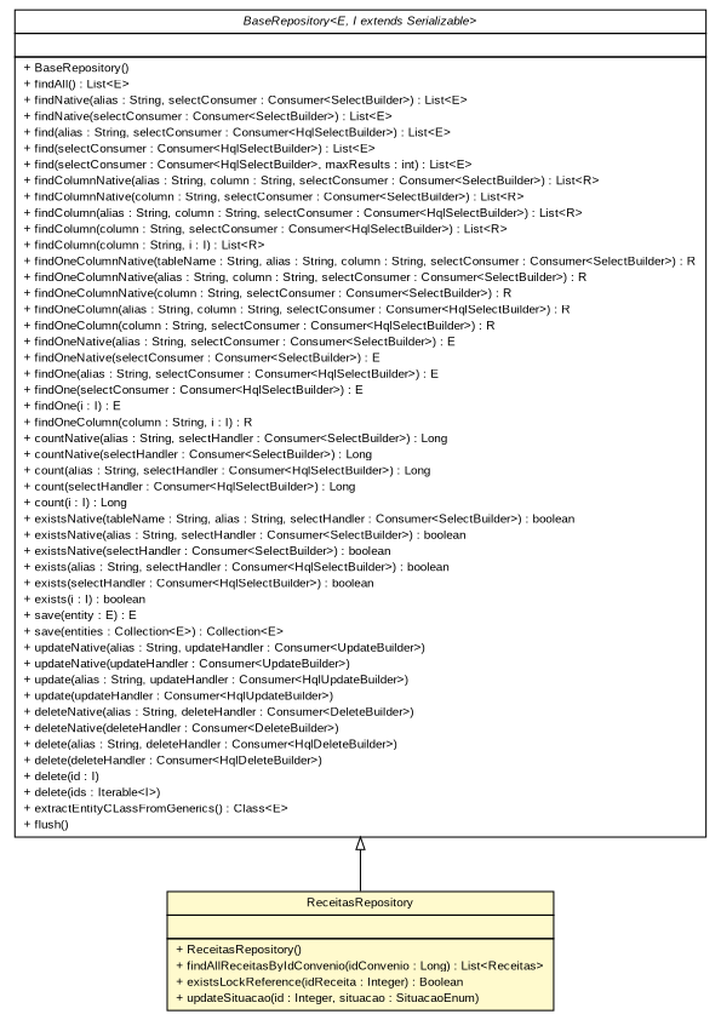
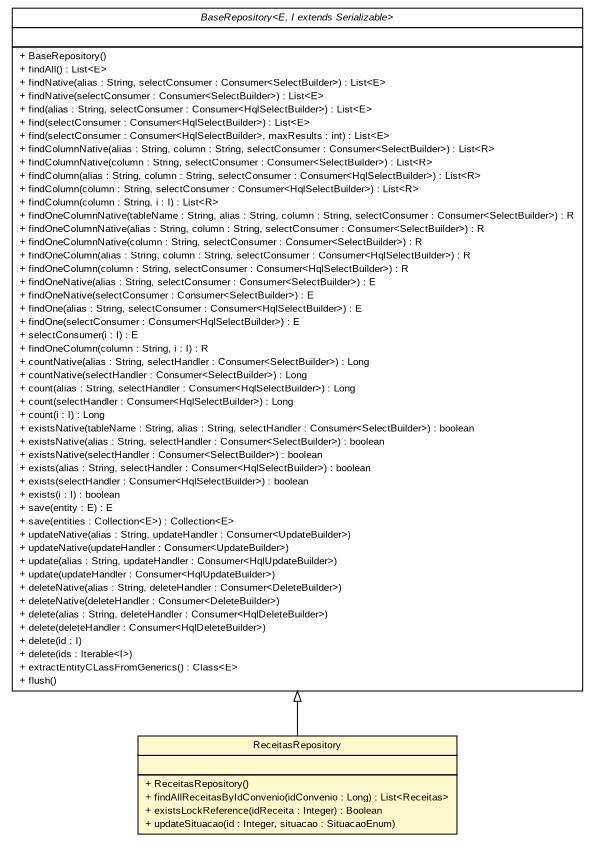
  digraph {
    nodesep=0.25
    ranksep=0.5
    node [fontcolor=black fontname=arial fontsize=10.0 shape=plaintext]
-   n1 [label=<<table title="br.gov.to.sefaz.persistence.repository.BaseRepository" border="0" cellborder="1" cellspacing="0" cellpadding="2" port="p" href="../../../persistence/repository/BaseRepository.html"> 		<tr><td><table border="0" cellspacing="0" cellpadding="1"> <tr><td align="center" balign="center"><font face="arial italic"> BaseRepository&lt;E, I extends Serializable&gt; </font></td></tr> 		</table></td></tr> 		<tr><td><table border="0" cellspacing="0" cellpadding="1"> <tr><td align="left" balign="left">  </td></tr> 		</table></td></tr> 		<tr><td><table border="0" cellspacing="0" cellpadding="1"> <tr><td align="left" balign="left"> + BaseRepository() </td></tr> <tr><td align="left" balign="left"> + findAll() : List&lt;E&gt; </td></tr> <tr><td align="left" balign="left"> + findNative(alias : String, selectConsumer : Consumer&lt;SelectBuilder&gt;) : List&lt;E&gt; </td></tr> <tr><td align="left" balign="left"> + findNative(selectConsumer : Consumer&lt;SelectBuilder&gt;) : List&lt;E&gt; </td></tr> <tr><td align="left" balign="left"> + find(alias : String, selectConsumer : Consumer&lt;HqlSelectBuilder&gt;) : List&lt;E&gt; </td></tr> <tr><td align="left" balign="left"> + find(selectConsumer : Consumer&lt;HqlSelectBuilder&gt;) : List&lt;E&gt; </td></tr> <tr><td align="left" balign="left"> + find(selectConsumer : Consumer&lt;HqlSelectBuilder&gt;, maxResults : int) : List&lt;E&gt; </td></tr> <tr><td align="left" balign="left"> + findColumnNative(alias : String, column : String, selectConsumer : Consumer&lt;SelectBuilder&gt;) : List&lt;R&gt; </td></tr> <tr><td align="left" balign="left"> + findColumnNative(column : String, selectConsumer : Consumer&lt;SelectBuilder&gt;) : List&lt;R&gt; </td></tr> <tr><td align="left" balign="left"> + findColumn(alias : String, column : String, selectConsumer : Consumer&lt;HqlSelectBuilder&gt;) : List&lt;R&gt; </td></tr> <tr><td align="left" balign="left"> + findColumn(column : String, selectConsumer : Consumer&lt;HqlSelectBuilder&gt;) : List&lt;R&gt; </td></tr> <tr><td align="left" balign="left"> + findColumn(column : String, i : I) : List&lt;R&gt; </td></tr> <tr><td align="left" balign="left"> + findOneColumnNative(tableName : String, alias : String, column : String, selectConsumer : Consumer&lt;SelectBuilder&gt;) : R </td></tr> <tr><td align="left" balign="left"> + findOneColumnNative(alias : String, column : String, selectConsumer : Consumer&lt;SelectBuilder&gt;) : R </td></tr> <tr><td align="left" balign="left"> + findOneColumnNative(column : String, selectConsumer : Consumer&lt;SelectBuilder&gt;) : R </td></tr> <tr><td align="left" balign="left"> + findOneColumn(alias : String, column : String, selectConsumer : Consumer&lt;HqlSelectBuilder&gt;) : R </td></tr> <tr><td align="left" balign="left"> + findOneColumn(column : String, selectConsumer : Consumer&lt;HqlSelectBuilder&gt;) : R </td></tr> <tr><td align="left" balign="left"> + findOneNative(alias : String, selectConsumer : Consumer&lt;SelectBuilder&gt;) : E </td></tr> <tr><td align="left" balign="left"> + findOneNative(selectConsumer : Consumer&lt;SelectBuilder&gt;) : E </td></tr> <tr><td align="left" balign="left"> + findOne(alias : String, selectConsumer : Consumer&lt;HqlSelectBuilder&gt;) : E </td></tr> <tr><td align="left" balign="left"> + findOne(selectConsumer : Consumer&lt;HqlSelectBuilder&gt;) : E </td></tr> <tr><td align="left" balign="left"> + findOne(i : I) : E </td></tr> <tr><td align="left" balign="left"> + findOneColumn(column : String, i : I) : R </td></tr> <tr><td align="left" balign="left"> + countNative(alias : String, selectHandler : Consumer&lt;SelectBuilder&gt;) : Long </td></tr> <tr><td align="left" balign="left"> + countNative(selectHandler : Consumer&lt;SelectBuilder&gt;) : Long </td></tr> <tr><td align="left" balign="left"> + count(alias : String, selectHandler : Consumer&lt;HqlSelectBuilder&gt;) : Long </td></tr> <tr><td align="left" balign="left"> + count(selectHandler : Consumer&lt;HqlSelectBuilder&gt;) : Long </td></tr> <tr><td align="left" balign="left"> + count(i : I) : Long </td></tr> <tr><td align="left" balign="left"> + existsNative(tableName : String, alias : String, selectHandler : Consumer&lt;SelectBuilder&gt;) : boolean </td></tr> <tr><td align="left" balign="left"> + existsNative(alias : String, selectHandler : Consumer&lt;SelectBuilder&gt;) : boolean </td></tr> <tr><td align="left" balign="left"> + existsNative(selectHandler : Consumer&lt;SelectBuilder&gt;) : boolean </td></tr> <tr><td align="left" balign="left"> + exists(alias : String, selectHandler : Consumer&lt;HqlSelectBuilder&gt;) : boolean </td></tr> <tr><td align="left" balign="left"> + exists(selectHandler : Consumer&lt;HqlSelectBuilder&gt;) : boolean </td></tr> <tr><td align="left" balign="left"> + exists(i : I) : boolean </td></tr> <tr><td align="left" balign="left"> + save(entity : E) : E </td></tr> <tr><td align="left" balign="left"> + save(entities : Collection&lt;E&gt;) : Collection&lt;E&gt; </td></tr> <tr><td align="left" balign="left"> + updateNative(alias : String, updateHandler : Consumer&lt;UpdateBuilder&gt;) </td></tr> <tr><td align="left" balign="left"> + updateNative(updateHandler : Consumer&lt;UpdateBuilder&gt;) </td></tr> <tr><td align="left" balign="left"> + update(alias : String, updateHandler : Consumer&lt;HqlUpdateBuilder&gt;) </td></tr> <tr><td align="left" balign="left"> + update(updateHandler : Consumer&lt;HqlUpdateBuilder&gt;) </td></tr> <tr><td align="left" balign="left"> + deleteNative(alias : String, deleteHandler : Consumer&lt;DeleteBuilder&gt;) </td></tr> <tr><td align="left" balign="left"> + deleteNative(deleteHandler : Consumer&lt;DeleteBuilder&gt;) </td></tr> <tr><td align="left" balign="left"> + delete(alias : String, deleteHandler : Consumer&lt;HqlDeleteBuilder&gt;) </td></tr> <tr><td align="left" balign="left"> + delete(deleteHandler : Consumer&lt;HqlDeleteBuilder&gt;) </td></tr> <tr><td align="left" balign="left"> + delete(id : I) </td></tr> <tr><td align="left" balign="left"> + delete(ids : Iterable&lt;I&gt;) </td></tr> <tr><td align="left" balign="left"> + extractEntityCLassFromGenerics() : Class&lt;E&gt; </td></tr> <tr><td align="left" balign="left"> + flush() </td></tr> 		</table></td></tr> 		</table>>]
+   n1 [label=<<table title="br.gov.to.sefaz.persistence.repository.BaseRepository" border="0" cellborder="1" cellspacing="0" cellpadding="2" port="p" href="../../../persistence/repository/BaseRepository.html"> 		<tr><td><table border="0" cellspacing="0" cellpadding="1"> <tr><td align="center" balign="center"><font face="arial italic"> BaseRepository&lt;E, I extends Serializable&gt; </font></td></tr> 		</table></td></tr> 		<tr><td><table border="0" cellspacing="0" cellpadding="1"> <tr><td align="left" balign="left">  </td></tr> 		</table></td></tr> 		<tr><td><table border="0" cellspacing="0" cellpadding="1"> <tr><td align="left" balign="left"> + BaseRepository() </td></tr> <tr><td align="left" balign="left"> + findAll() : List&lt;E&gt; </td></tr> <tr><td align="left" balign="left"> + findNative(alias : String, selectConsumer : Consumer&lt;SelectBuilder&gt;) : List&lt;E&gt; </td></tr> <tr><td align="left" balign="left"> + findNative(selectConsumer : Consumer&lt;SelectBuilder&gt;) : List&lt;E&gt; </td></tr> <tr><td align="left" balign="left"> + find(alias : String, selectConsumer : Consumer&lt;HqlSelectBuilder&gt;) : List&lt;E&gt; </td></tr> <tr><td align="left" balign="left"> + find(selectConsumer : Consumer&lt;HqlSelectBuilder&gt;) : List&lt;E&gt; </td></tr> <tr><td align="left" balign="left"> + find(selectConsumer : Consumer&lt;HqlSelectBuilder&gt;, maxResults : int) : List&lt;E&gt; </td></tr> <tr><td align="left" balign="left"> + findColumnNative(alias : String, column : String, selectConsumer : Consumer&lt;SelectBuilder&gt;) : List&lt;R&gt; </td></tr> <tr><td align="left" balign="left"> + findColumnNative(column : String, selectConsumer : Consumer&lt;SelectBuilder&gt;) : List&lt;R&gt; </td></tr> <tr><td align="left" balign="left"> + findColumn(alias : String, column : String, selectConsumer : Consumer&lt;HqlSelectBuilder&gt;) : List&lt;R&gt; </td></tr> <tr><td align="left" balign="left"> + findColumn(column : String, selectConsumer : Consumer&lt;HqlSelectBuilder&gt;) : List&lt;R&gt; </td></tr> <tr><td align="left" balign="left"> + findColumn(column : String, i : I) : List&lt;R&gt; </td></tr> <tr><td align="left" balign="left"> + findOneColumnNative(tableName : String, alias : String, column : String, selectConsumer : Consumer&lt;SelectBuilder&gt;) : R </td></tr> <tr><td align="left" balign="left"> + findOneColumnNative(alias : String, column : String, selectConsumer : Consumer&lt;SelectBuilder&gt;) : R </td></tr> <tr><td align="left" balign="left"> + findOneColumnNative(column : String, selectConsumer : Consumer&lt;SelectBuilder&gt;) : R </td></tr> <tr><td align="left" balign="left"> + findOneColumn(alias : String, column : String, selectConsumer : Consumer&lt;HqlSelectBuilder&gt;) : R </td></tr> <tr><td align="left" balign="left"> + findOneColumn(column : String, selectConsumer : Consumer&lt;HqlSelectBuilder&gt;) : R </td></tr> <tr><td align="left" balign="left"> + findOneNative(alias : String, selectConsumer : Consumer&lt;SelectBuilder&gt;) : E </td></tr> <tr><td align="left" balign="left"> + findOneNative(selectConsumer : Consumer&lt;SelectBuilder&gt;) : E </td></tr> <tr><td align="left" balign="left"> + findOne(alias : String, selectConsumer : Consumer&lt;HqlSelectBuilder&gt;) : E </td></tr> <tr><td align="left" balign="left"> + findOne(selectConsumer : Consumer&lt;HqlSelectBuilder&gt;) : E </td></tr> <tr><td align="left" balign="left"> + selectConsumer(i : I) : E </td></tr> <tr><td align="left" balign="left"> + findOneColumn(column : String, i : I) : R </td></tr> <tr><td align="left" balign="left"> + countNative(alias : String, selectHandler : Consumer&lt;SelectBuilder&gt;) : Long </td></tr> <tr><td align="left" balign="left"> + countNative(selectHandler : Consumer&lt;SelectBuilder&gt;) : Long </td></tr> <tr><td align="left" balign="left"> + count(alias : String, selectHandler : Consumer&lt;HqlSelectBuilder&gt;) : Long </td></tr> <tr><td align="left" balign="left"> + count(selectHandler : Consumer&lt;HqlSelectBuilder&gt;) : Long </td></tr> <tr><td align="left" balign="left"> + count(i : I) : Long </td></tr> <tr><td align="left" balign="left"> + existsNative(tableName : String, alias : String, selectHandler : Consumer&lt;SelectBuilder&gt;) : boolean </td></tr> <tr><td align="left" balign="left"> + existsNative(alias : String, selectHandler : Consumer&lt;SelectBuilder&gt;) : boolean </td></tr> <tr><td align="left" balign="left"> + existsNative(selectHandler : Consumer&lt;SelectBuilder&gt;) : boolean </td></tr> <tr><td align="left" balign="left"> + exists(alias : String, selectHandler : Consumer&lt;HqlSelectBuilder&gt;) : boolean </td></tr> <tr><td align="left" balign="left"> + exists(selectHandler : Consumer&lt;HqlSelectBuilder&gt;) : boolean </td></tr> <tr><td align="left" balign="left"> + exists(i : I) : boolean </td></tr> <tr><td align="left" balign="left"> + save(entity : E) : E </td></tr> <tr><td align="left" balign="left"> + save(entities : Collection&lt;E&gt;) : Collection&lt;E&gt; </td></tr> <tr><td align="left" balign="left"> + updateNative(alias : String, updateHandler : Consumer&lt;UpdateBuilder&gt;) </td></tr> <tr><td align="left" balign="left"> + updateNative(updateHandler : Consumer&lt;UpdateBuilder&gt;) </td></tr> <tr><td align="left" balign="left"> + update(alias : String, updateHandler : Consumer&lt;HqlUpdateBuilder&gt;) </td></tr> <tr><td align="left" balign="left"> + update(updateHandler : Consumer&lt;HqlUpdateBuilder&gt;) </td></tr> <tr><td align="left" balign="left"> + deleteNative(alias : String, deleteHandler : Consumer&lt;DeleteBuilder&gt;) </td></tr> <tr><td align="left" balign="left"> + deleteNative(deleteHandler : Consumer&lt;DeleteBuilder&gt;) </td></tr> <tr><td align="left" balign="left"> + delete(alias : String, deleteHandler : Consumer&lt;HqlDeleteBuilder&gt;) </td></tr> <tr><td align="left" balign="left"> + delete(deleteHandler : Consumer&lt;HqlDeleteBuilder&gt;) </td></tr> <tr><td align="left" balign="left"> + delete(id : I) </td></tr> <tr><td align="left" balign="left"> + delete(ids : Iterable&lt;I&gt;) </td></tr> <tr><td align="left" balign="left"> + extractEntityCLassFromGenerics() : Class&lt;E&gt; </td></tr> <tr><td align="left" balign="left"> + flush() </td></tr> 		</table></td></tr> 		</table>>]
    n2 [label=<<table title="br.gov.to.sefaz.arr.persistence.repository.ReceitasRepository" border="0" cellborder="1" cellspacing="0" cellpadding="2" port="p" bgcolor="lemonChiffon" href="./ReceitasRepository.html"> 		<tr><td><table border="0" cellspacing="0" cellpadding="1"> <tr><td align="center" balign="center"> ReceitasRepository </td></tr> 		</table></td></tr> 		<tr><td><table border="0" cellspacing="0" cellpadding="1"> <tr><td align="left" balign="left">  </td></tr> 		</table></td></tr> 		<tr><td><table border="0" cellspacing="0" cellpadding="1"> <tr><td align="left" balign="left"> + ReceitasRepository() </td></tr> <tr><td align="left" balign="left"> + findAllReceitasByIdConvenio(idConvenio : Long) : List&lt;Receitas&gt; </td></tr> <tr><td align="left" balign="left"> + existsLockReference(idReceita : Integer) : Boolean </td></tr> <tr><td align="left" balign="left"> + updateSituacao(id : Integer, situacao : SituacaoEnum) </td></tr> 		</table></td></tr> 		</table>>]
    n1 -> n2 [arrowtail=empty dir=back fontname=arial fontsize=10 headport=p labelfontname=arial labelfontsize=10 tailport=p]
  }
